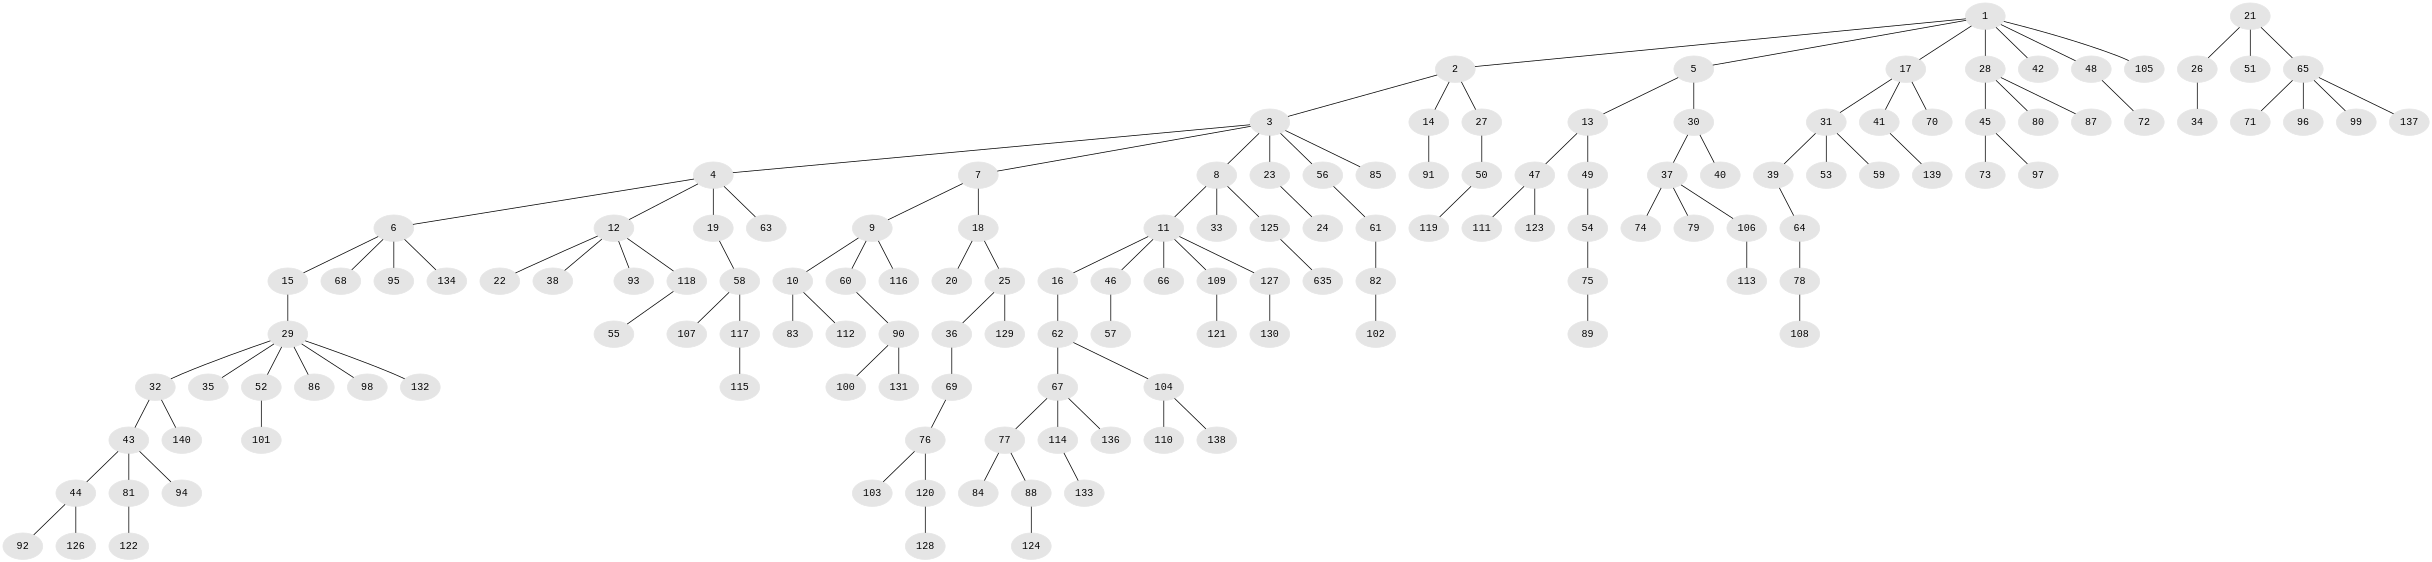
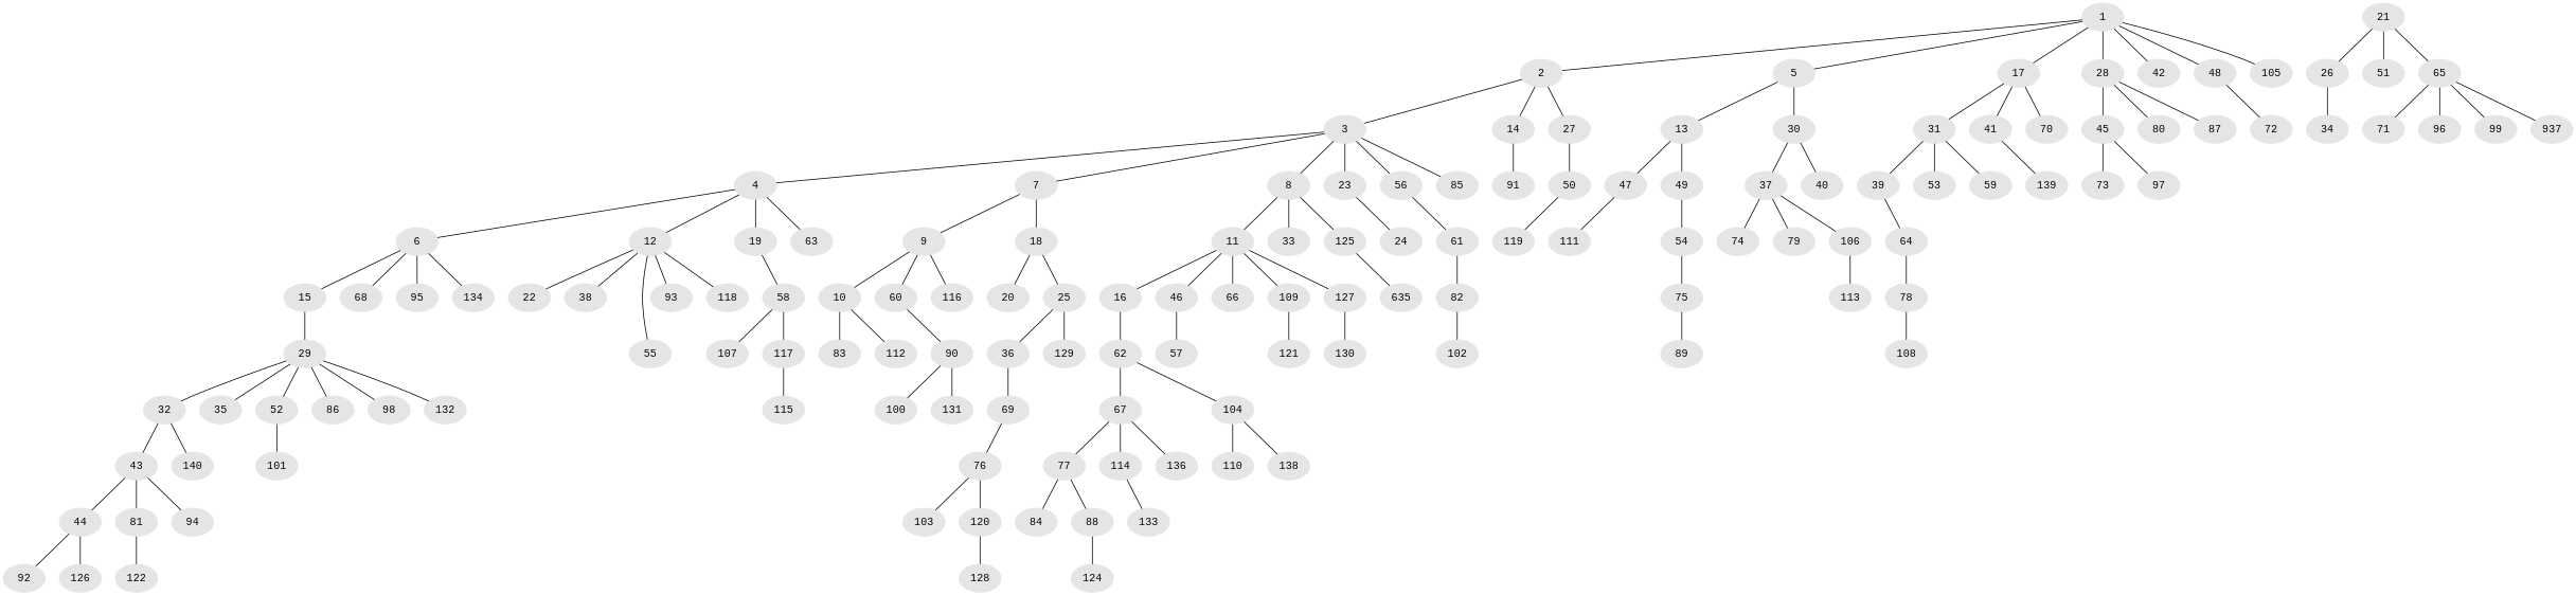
  graph {
    fontname="Liberation Mono"
    node [color=gray90 fontname="Liberation Mono" style=filled]
    edge [fontname="Liberation Mono"]
    1
    2
    5
    17
    28
    42
    48
    105
    3
    14
    27
    13
    30
    31
    41
    70
    45
    80
    87
    72
    4
    7
    8
    23
    56
    85
    91
    50
    6
    12
    19
    63
    9
    18
    11
    33
    125
    24
    61
    15
    68
    95
    134
    22
    38
    55
    93
    118
    58
    47
    49
    37
    40
    29
    10
    60
    116
    20
    25
    16
    46
    66
    109
    127
    n65 [label=635]
    83
    112
    90
    62
    57
    121
    130
    111
-   123
    54
    21
    26
    51
    65
    32
    35
    52
    86
    98
    132
    67
    104
    39
    53
    59
    139
    36
    129
    107
    117
    34
    71
    96
    99
-   137
+   137 [label=937]
    69
    119
    73
    97
    43
    140
    101
    74
    79
    106
    64
    44
    81
    94
    76
    113
    78
    92
    126
    122
    75
    89
    82
    115
    100
    131
    102
    77
    114
    136
    110
    138
    108
    84
    88
    133
    103
    120
    128
    124
    1 -- 2
    1 -- 5
    1 -- 17
    1 -- 28
    1 -- 42
    1 -- 48
    1 -- 105
    2 -- 3
    2 -- 14
    2 -- 27
    5 -- 13
    5 -- 30
    17 -- 31
    17 -- 41
    17 -- 70
    28 -- 45
    28 -- 80
    28 -- 87
    48 -- 72
    3 -- 4
    3 -- 7
    3 -- 8
    3 -- 23
    3 -- 56
    3 -- 85
    14 -- 91
    27 -- 50
    13 -- 47
    13 -- 49
    30 -- 37
    30 -- 40
    31 -- 39
    31 -- 53
    31 -- 59
    41 -- 139
    45 -- 73
    45 -- 97
    4 -- 6
    4 -- 12
    4 -- 19
    4 -- 63
    7 -- 9
    7 -- 18
    8 -- 11
    8 -- 33
    8 -- 125
    23 -- 24
    56 -- 61
    50 -- 119
    6 -- 15
    6 -- 68
    6 -- 95
    6 -- 134
    12 -- 22
    12 -- 38
-   118 -- 55
+   12 -- 55
    12 -- 93
    12 -- 118
    19 -- 58
    9 -- 10
    9 -- 60
    9 -- 116
    18 -- 20
    18 -- 25
    11 -- 16
    11 -- 46
    11 -- 66
    11 -- 109
    11 -- 127
    125 -- n65
    61 -- 82
    15 -- 29
    58 -- 107
    58 -- 117
    47 -- 111
-   47 -- 123
    49 -- 54
    37 -- 74
    37 -- 79
    37 -- 106
    29 -- 32
    29 -- 35
    29 -- 52
    29 -- 86
    29 -- 98
    29 -- 132
    10 -- 83
    10 -- 112
    60 -- 90
    25 -- 36
    25 -- 129
    16 -- 62
    46 -- 57
    109 -- 121
    127 -- 130
    90 -- 100
    90 -- 131
    62 -- 67
    62 -- 104
    54 -- 75
    21 -- 26
    21 -- 51
    21 -- 65
    26 -- 34
    65 -- 71
    65 -- 96
    65 -- 99
    65 -- 137
    32 -- 43
    32 -- 140
    52 -- 101
    67 -- 77
    67 -- 114
    67 -- 136
    104 -- 110
    104 -- 138
    39 -- 64
    36 -- 69
    117 -- 115
    69 -- 76
    43 -- 44
    43 -- 81
    43 -- 94
    106 -- 113
    64 -- 78
    44 -- 92
    44 -- 126
    81 -- 122
    76 -- 103
    76 -- 120
    78 -- 108
    75 -- 89
    82 -- 102
    77 -- 84
    77 -- 88
    114 -- 133
    88 -- 124
    120 -- 128
  }
